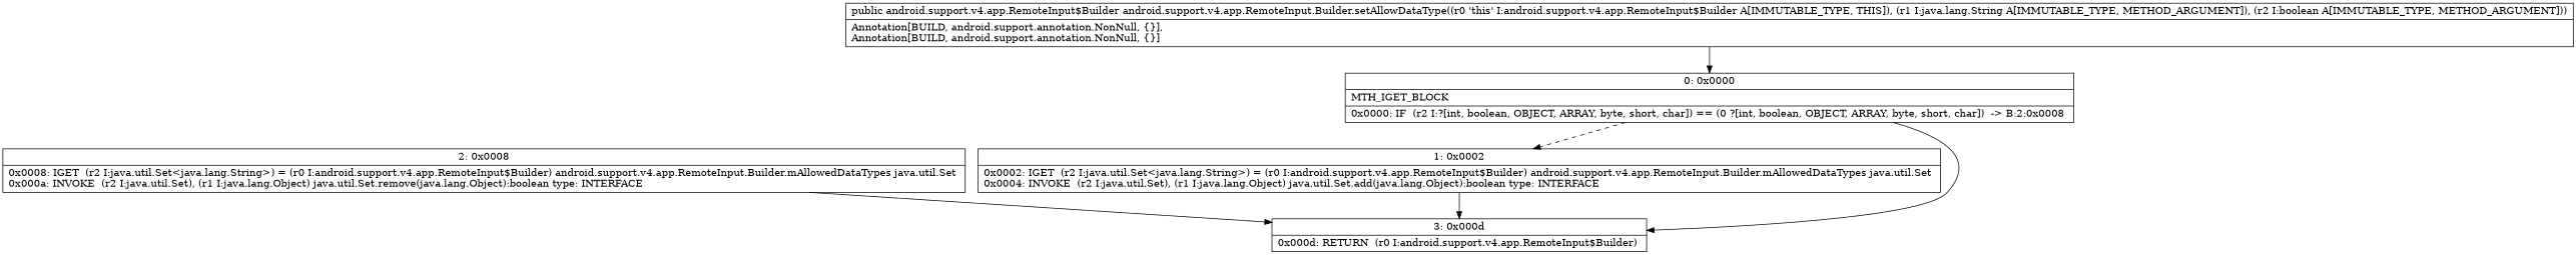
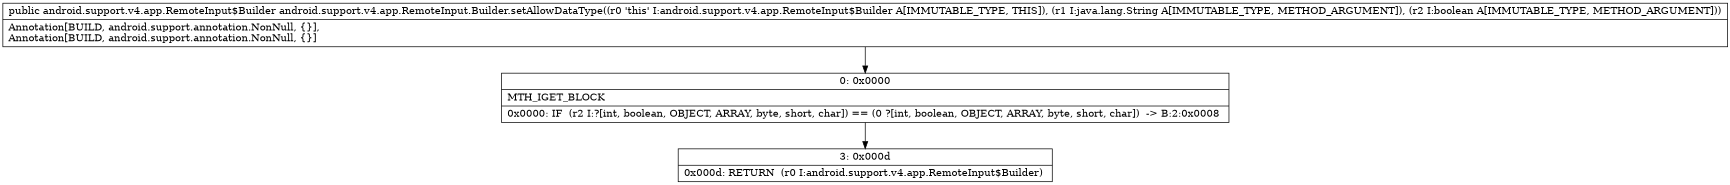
  digraph {
    node [shape=record]
    n1 [label="{0\:\ 0x0000|MTH_IGET_BLOCK\l|0x0000: IF  (r2 I:?[int, boolean, OBJECT, ARRAY, byte, short, char]) == (0 ?[int, boolean, OBJECT, ARRAY, byte, short, char])  \-\> B:2:0x0008 \l}"]
-   n2 [label="{1\:\ 0x0002|0x0002: IGET  (r2 I:java.util.Set\<java.lang.String\>) = (r0 I:android.support.v4.app.RemoteInput$Builder) android.support.v4.app.RemoteInput.Builder.mAllowedDataTypes java.util.Set \l0x0004: INVOKE  (r2 I:java.util.Set), (r1 I:java.lang.Object) java.util.Set.add(java.lang.Object):boolean type: INTERFACE \l}"]
    n3 [label="{3\:\ 0x000d|0x000d: RETURN  (r0 I:android.support.v4.app.RemoteInput$Builder) \l}"]
-   n4 [label="{2\:\ 0x0008|0x0008: IGET  (r2 I:java.util.Set\<java.lang.String\>) = (r0 I:android.support.v4.app.RemoteInput$Builder) android.support.v4.app.RemoteInput.Builder.mAllowedDataTypes java.util.Set \l0x000a: INVOKE  (r2 I:java.util.Set), (r1 I:java.lang.Object) java.util.Set.remove(java.lang.Object):boolean type: INTERFACE \l}"]
    n5 [label="{public android.support.v4.app.RemoteInput$Builder android.support.v4.app.RemoteInput.Builder.setAllowDataType((r0 'this' I:android.support.v4.app.RemoteInput$Builder A[IMMUTABLE_TYPE, THIS]), (r1 I:java.lang.String A[IMMUTABLE_TYPE, METHOD_ARGUMENT]), (r2 I:boolean A[IMMUTABLE_TYPE, METHOD_ARGUMENT]))  | Annotation[BUILD, android.support.annotation.NonNull, \{\}], \lAnnotation[BUILD, android.support.annotation.NonNull, \{\}]\l}"]
-   n1 -> n2 [style=dashed]
    n1 -> n3
-   n2 -> n3
-   n4 -> n3
    n5 -> n1
  }
